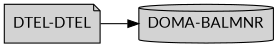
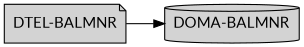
  digraph {
    rankdir=LR
    fontname=Lato
    node [color=black style=filled fillcolor=lightgrey fontname=Lato]
-   "DTEL-BALMNR" [shape=note label="DTEL-DTEL"]
+   "DTEL-BALMNR" [shape=note]
    "DOMA-BALMNR" [shape=cylinder]
    "DTEL-BALMNR" -> "DOMA-BALMNR" [arrowhead=normal fontname=Lato]
  }
